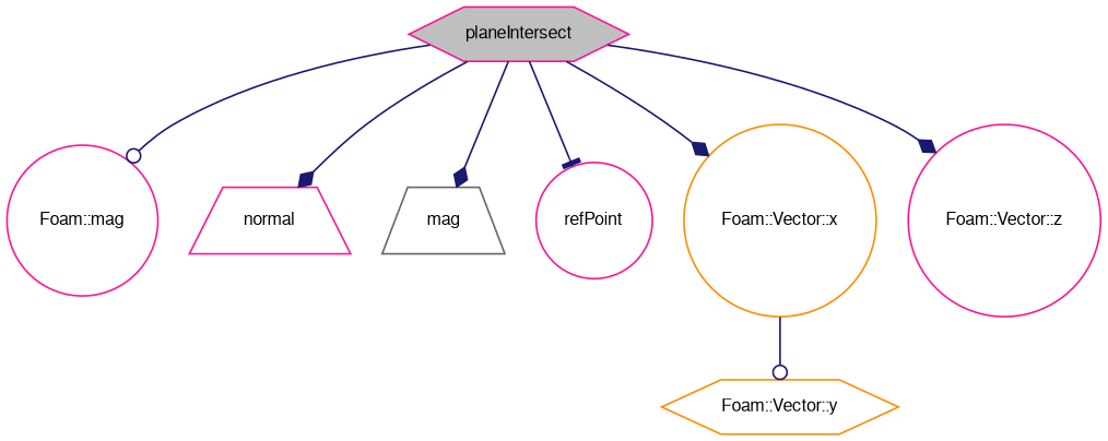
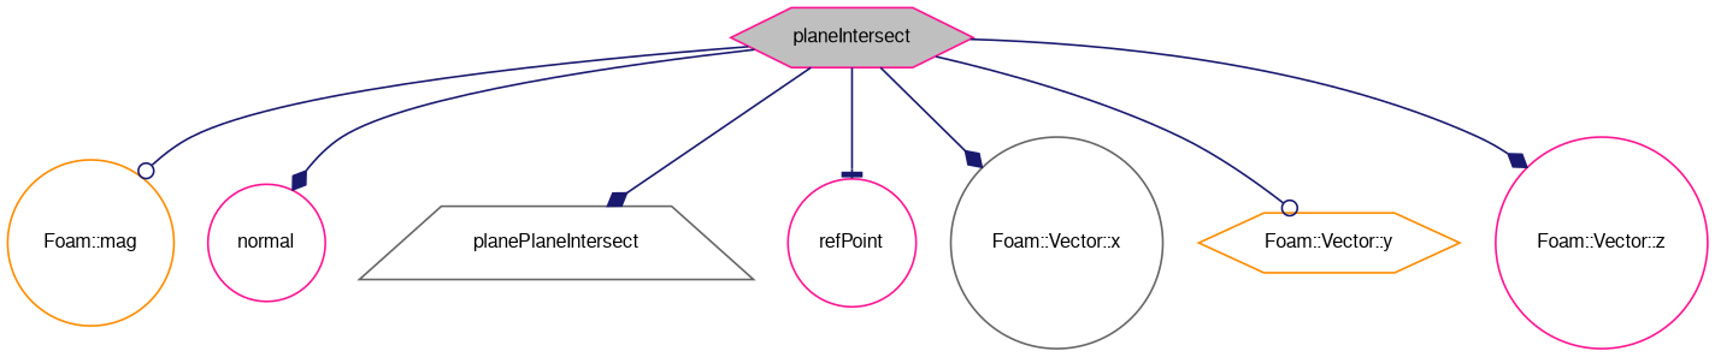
  digraph {
    rankdir=TB
    node [color=deeppink fontname=FreeSans fontsize=10 shape=circle]
    edge [arrowhead=diamond color=midnightblue fontname=FreeSans fontsize=10 labelfontname=FreeSans labelfontsize=10 style=solid]
    n1 [fillcolor=grey75 fontcolor=black height=0.2 label=planeIntersect shape=hexagon style=filled width=0.4]
-   n2 [height=0.2 label="Foam::mag" width=0.4]
-   n3 [height=0.2 label=normal shape=trapezium width=0.4]
-   n4 [color=gray40 height=0.2 label=mag shape=trapezium width=0.4]
+   n2 [color=darkorange height=0.2 label="Foam::mag" width=0.4]
+   n3 [height=0.2 label=normal width=0.4]
+   n4 [color=gray40 height=0.2 label=planePlaneIntersect shape=trapezium width=0.4]
    n5 [height=0.2 label=refPoint width=0.4]
-   n6 [color=darkorange height=0.2 label="Foam::Vector::x" width=0.4]
+   n6 [color=gray40 height=0.2 label="Foam::Vector::x" width=0.4]
    n7 [color=darkorange height=0.2 label="Foam::Vector::y" shape=hexagon width=0.4]
    n8 [height=0.2 label="Foam::Vector::z" width=0.4]
    n1 -> n2 [arrowhead=odot]
    n1 -> n3
    n1 -> n4
    n1 -> n5 [arrowhead=tee]
    n1 -> n6
-   n6 -> n7 [arrowhead=odot]
+   n1 -> n7 [arrowhead=odot]
    n1 -> n8
  }
